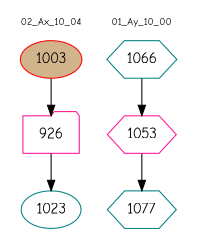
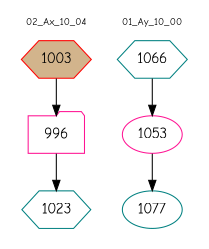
  digraph {
    fontname="Comic Neue"
    node [color=teal fillcolor=white fontname="Comic Neue" shape=ellipse style=filled]
    edge [color=black fontname="Comic Neue"]
-   n1 [color=red fillcolor=tan label=1003]
-   n2 [color=deeppink label=926 shape=folder]
-   n3 [label=1023]
+   n1 [color=red fillcolor=tan label=1003 shape=hexagon]
+   n2 [color=deeppink label=996 shape=folder]
+   n3 [label=1023 shape=hexagon]
    n4 [label=1066 shape=hexagon]
-   n5 [color=deeppink label=1053 shape=hexagon]
-   n6 [label=1077 shape=hexagon]
+   n5 [color=deeppink label=1053]
+   n6 [label=1077]
    subgraph cluster_1 {
      color=white
      fontsize=10
      label="02_Ax_10_04"
      n1
      n2
      n3
    }
    subgraph cluster_2 {
      color=white
      fontsize=10
      label="01_Ay_10_00"
      n4
      n5
      n6
    }
    n1 -> n2
    n2 -> n3
    n4 -> n5
    n5 -> n6
  }
